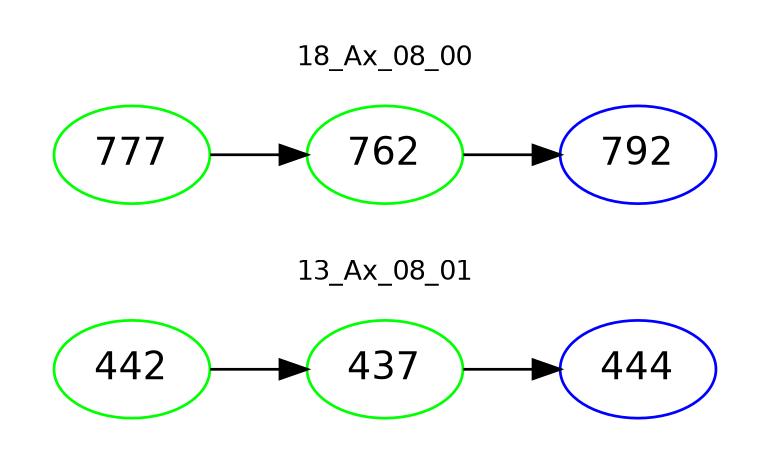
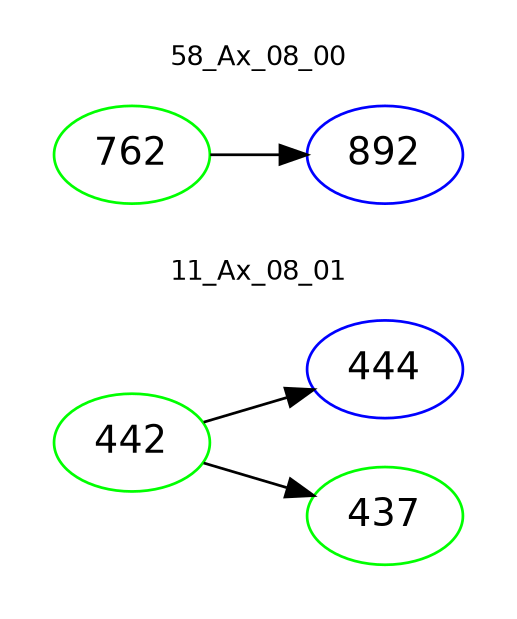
  digraph {
    fontname="DejaVu Sans"
    rankdir=LR
    node [color=green fontname="DejaVu Sans"]
    edge [color=black fontname="DejaVu Sans"]
    n1 [label=442]
    n2 [label=437]
    n3 [color=blue label=444]
-   n4 [label=777]
    n5 [label=762]
-   n6 [color=blue label=792]
+   n6 [color=blue label=892]
    subgraph cluster_1 {
      color=white
      fontsize=10
-     label="13_Ax_08_01"
+     label="11_Ax_08_01"
      n1
      n2
      n3
    }
    subgraph cluster_2 {
      color=white
      fontsize=10
-     label="18_Ax_08_00"
-     n4
+     label="58_Ax_08_00"
      n5
      n6
    }
    n1 -> n2
-   n2 -> n3
-   n4 -> n5
+   n1 -> n3
    n5 -> n6
  }
